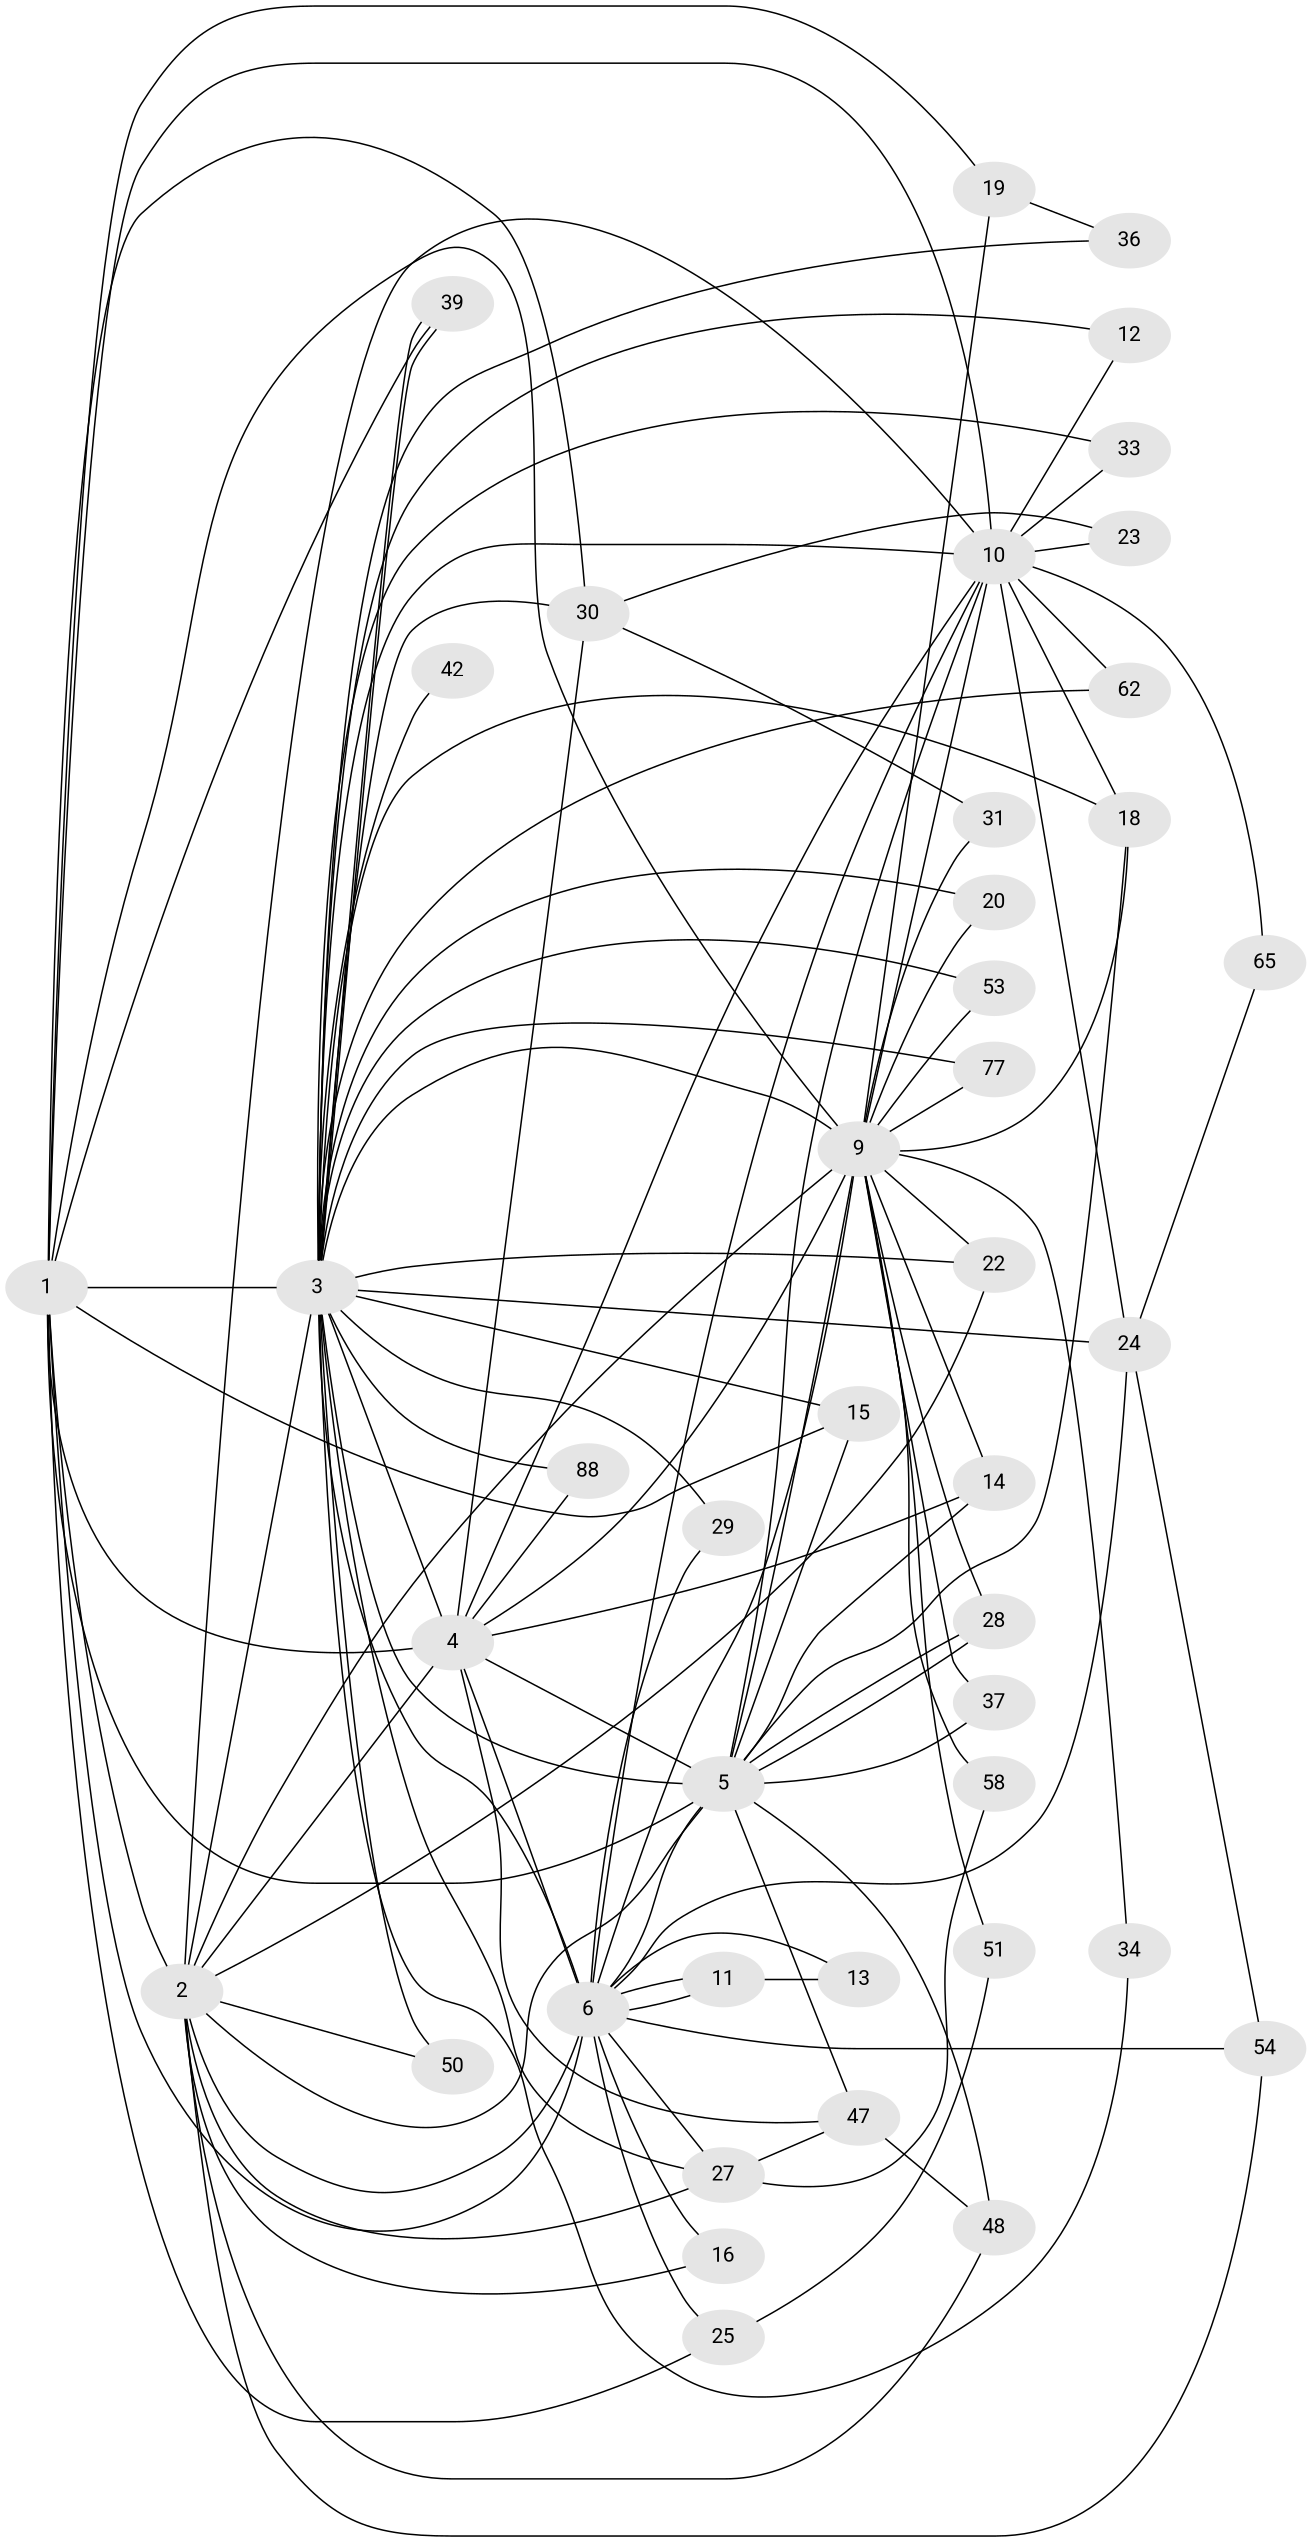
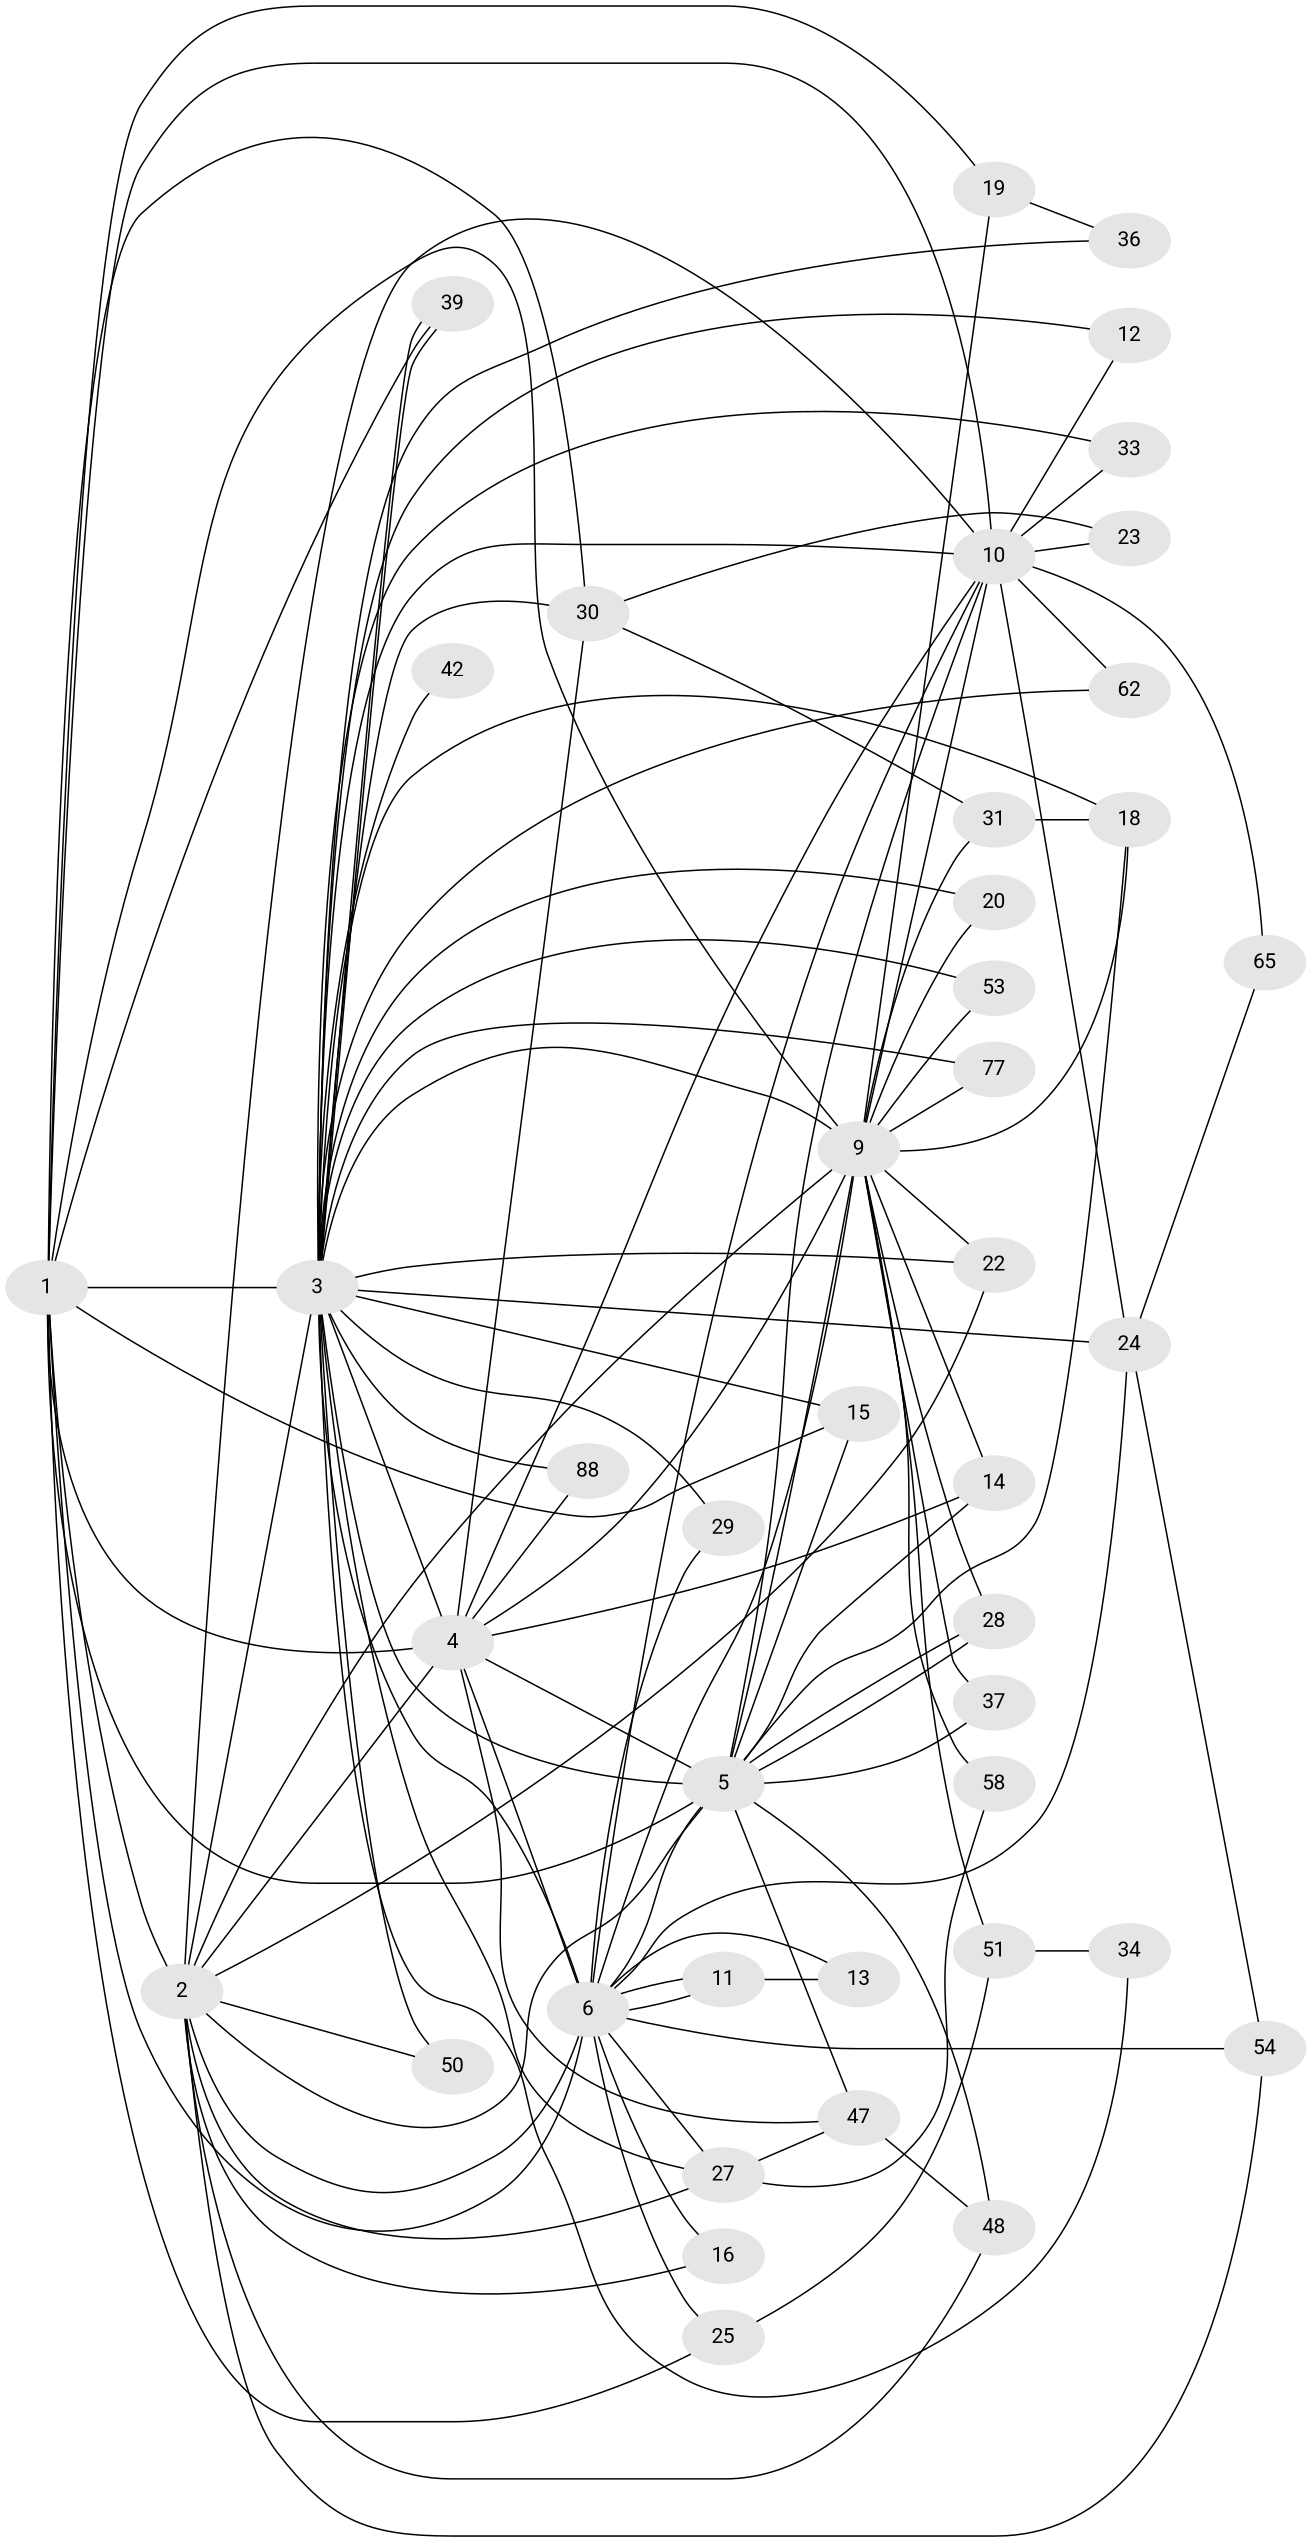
  graph {
    fontname=Roboto
    rankdir=LR
    node [color=gray90 fontname=Roboto style=filled]
    edge [fontname=Roboto]
    2 [super="+38+80"]
    3 [super="+59+8+5+32+70"]
    4 [super="+55+43+81+63"]
    6 [super="+87+79+26+52+41+45+14"]
    n5 [label=5]
    9
    10
    16
    22 [super="+60"]
    27 [super="+67"]
    48 [super="+69+66"]
    50
    54 [super="+84"]
    1
    15 [super="+46"]
    19
    25
    30
    39 [super="+61"]
    12
    18 [super="+78"]
    20
    24 [super="+56"]
    29
    33
    34
    36
    42
    53
    62
    77
    88
    n33 [label=14 super="+49"]
    47 [super="+57"]
    11
    13 [super="+35"]
    28 [super="+40"]
    37
    31
    51
    58
    23
    65
    2 -- 3 [weight=3]
    2 -- 4 [weight=2]
    2 -- 6 [weight=3]
    2 -- n5
    2 -- 9
    2 -- 10
    2 -- 16
    2 -- 22
    2 -- 27
    2 -- 48 [weight=2]
    2 -- 50
    2 -- 54
    3 -- 4 [weight=4]
    3 -- 6 [weight=3]
    3 -- n5 [weight=3]
    3 -- 9 [weight=5]
    3 -- 10 [weight=5]
    3 -- 22 [weight=2]
    3 -- 27 [weight=2]
    3 -- 50
    3 -- 15 [weight=2]
    3 -- 30
    3 -- 39
    3 -- 39
    3 -- 12
    3 -- 18
    3 -- 20
    3 -- 24 [weight=3]
    3 -- 29
    3 -- 33
    3 -- 34
    3 -- 36
    3 -- 42
    3 -- 53
    3 -- 62
    3 -- 77
    3 -- 88
    4 -- 6 [weight=3]
    4 -- n5
    4 -- 9 [weight=2]
    4 -- 10
    4 -- 30
    4 -- 88
    4 -- n33
    4 -- 47
    6 -- n5 [weight=2]
    6 -- 9 [weight=4]
    6 -- 10 [weight=2]
    6 -- 16
    6 -- 27
    6 -- 54
    6 -- 25
    6 -- 24
    6 -- 29
    6 -- 11
    6 -- 11
    6 -- 13 [weight=3]
    n5 -- 9
    n5 -- 10
    n5 -- 48
    n5 -- 15
    n5 -- 18
    n5 -- n33
    n5 -- 47
    n5 -- 28
    n5 -- 28
    n5 -- 37
    9 -- 10
    9 -- 22
    9 -- 19
    9 -- 18
    9 -- 20
-   9 -- 34
+   51 -- 34
    9 -- 53
    9 -- 77
    9 -- n33
    9 -- 28
    9 -- 37
    9 -- 31
    9 -- 51
    9 -- 58
    10 -- 12
-   10 -- 18
+   31 -- 18
    10 -- 24
    10 -- 33
    10 -- 62
    10 -- 23
    10 -- 65
    27 -- 47
    27 -- 58
    1 -- 2 [weight=2]
    1 -- 3 [weight=5]
    1 -- 4 [weight=2]
    1 -- 6
    1 -- n5
    1 -- 9
    1 -- 10
    1 -- 15
    1 -- 19
    1 -- 25
    1 -- 30
    1 -- 39
    19 -- 36
    25 -- 51
    30 -- 31
    30 -- 23
    24 -- 54
    24 -- 65
    47 -- 48
    11 -- 13
  }
